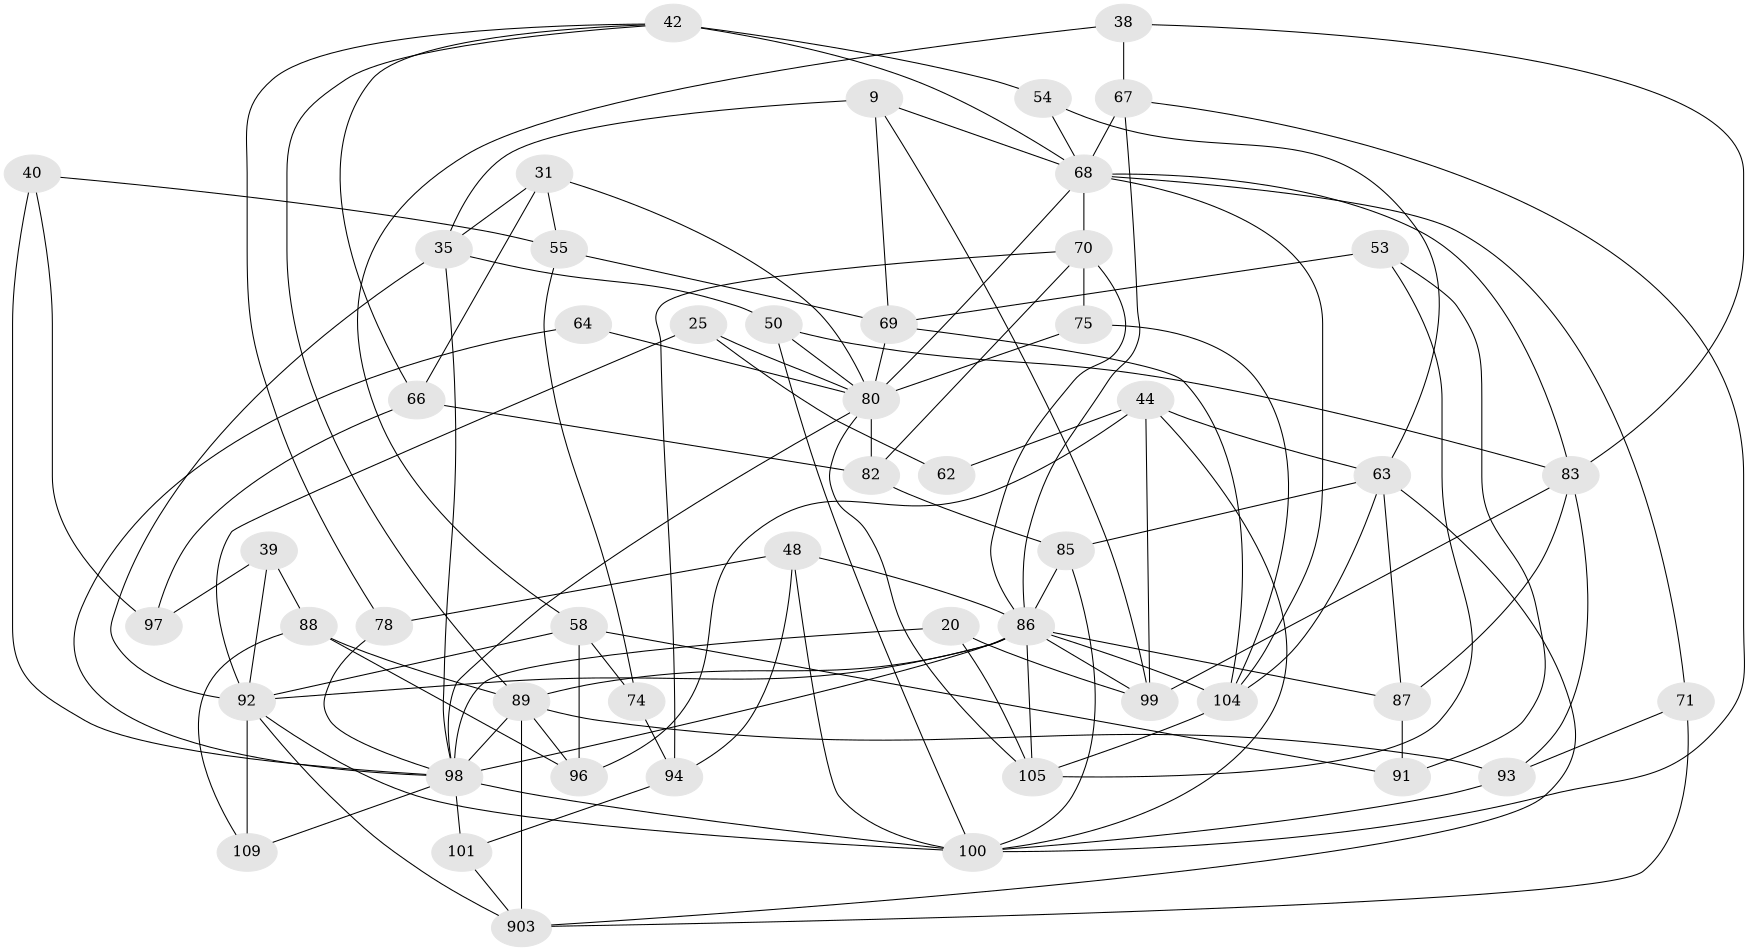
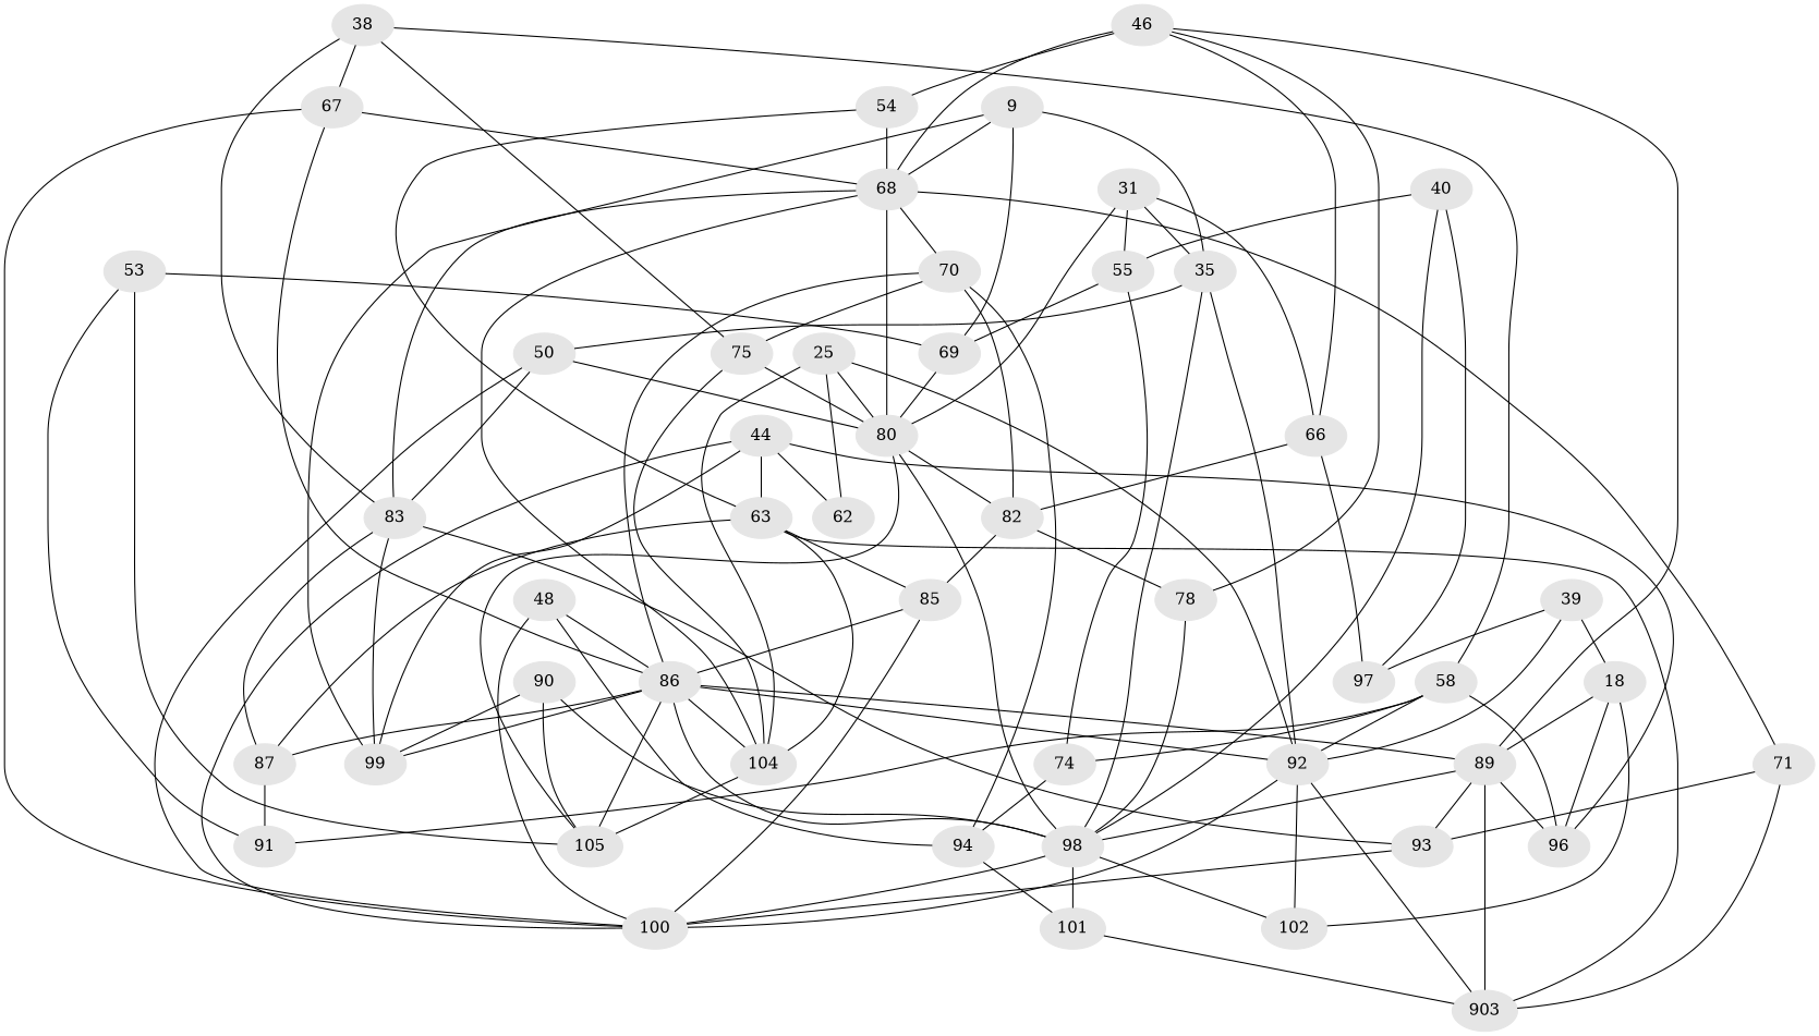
  graph {
    node [color=gray90 style=filled]
    9 [super="+2"]
    35
    68 [super="+18+30+32"]
    69
    99 [super="+76"]
    92 [super="+52+56"]
    50
    98 [super="+49+81+37"]
    80 [super="+22+59"]
    104 [super="+5+36+84"]
    83 [super="+28"]
    70 [super="+61"]
    71
    25 [super="+15"]
    62
    105 [super="+17"]
    82
    100 [super="+6+14"]
    n19 [label=903 super="+51"]
-   102 [label=109]
+   102
    31
    55
    66
    74
    97
    101
    58 [super="+24"]
    96 [super="+77"]
    91
    38
    67 [super="+57"]
    75 [super="+47"]
    86 [super="+72+79+65"]
    87
    93
    39
-   88
+   88 [label=18]
    89 [super="+11+45"]
    40 [super="+27"]
    44 [super="+43"]
    63 [super="+20"]
    85
-   46 [super="+33" label=42]
+   46 [super="+33"]
    54
    78
    48 [super="+29"]
    94
    53
-   64
-   90 [label=20]
+   90
    9 -- 35
    9 -- 68
    9 -- 69
    9 -- 99
    35 -- 92
    35 -- 50
    35 -- 98
    68 -- 80 [weight=2]
    68 -- 104 [weight=2]
    68 -- 83
    68 -- 70 [weight=3]
    68 -- 71
    69 -- 80
    92 -- 100
    92 -- n19
    92 -- 102 [weight=2]
    50 -- 80
    50 -- 83
    50 -- 100
    98 -- 100
    98 -- 102
    98 -- 101
    80 -- 98
    80 -- 105
    80 -- 82
    104 -- 105 [weight=2]
    83 -- 99
    83 -- 87
    83 -- 93
    70 -- 82
    70 -- 75
    70 -- 86 [weight=2]
    70 -- 94
    71 -- n19
    71 -- 93
    25 -- 92
    25 -- 80 [weight=2]
-   69 -- 104
+   25 -- 104
    25 -- 62 [weight=2]
    82 -- 85
    31 -- 35
    31 -- 80
    31 -- 55
    31 -- 66
    55 -- 69
    55 -- 74
    66 -- 82
    66 -- 97
    74 -- 94
    101 -- n19
    58 -- 92 [weight=2]
    58 -- 74
    58 -- 96
    58 -- 91
    38 -- 83
    38 -- 58
    38 -- 67
+   38 -- 75
    67 -- 68 [weight=2]
    67 -- 100
    67 -- 86
    75 -- 80 [weight=2]
    75 -- 104
    86 -- 99 [weight=3]
    86 -- 92 [weight=2]
    86 -- 98 [weight=3]
    86 -- 104 [weight=2]
    86 -- 105
    86 -- 87
    86 -- 89
    87 -- 91
    93 -- 100
    39 -- 92 [weight=2]
    39 -- 97
    39 -- 88
    88 -- 102
    88 -- 96
    88 -- 89
    89 -- 98
    89 -- n19 [weight=2]
    89 -- 96 [weight=2]
    89 -- 93
    40 -- 98 [weight=2]
    40 -- 55
    40 -- 97
    44 -- 99 [weight=2]
    44 -- 62 [weight=2]
    44 -- 100
    44 -- 96 [weight=2]
    44 -- 63
    63 -- 104
    63 -- n19
    63 -- 87
    63 -- 85
    85 -- 100
    85 -- 86
    46 -- 68
    46 -- 66
    46 -- 89
    46 -- 54 [weight=2]
    46 -- 78
    54 -- 68
    54 -- 63
    78 -- 98
    48 -- 100
    48 -- 86 [weight=2]
-   48 -- 78 [weight=2]
+   82 -- 78 [weight=2]
    48 -- 94
    94 -- 101
    53 -- 69
    53 -- 105
    53 -- 91
-   64 -- 98
-   64 -- 80 [weight=2]
    90 -- 99
    90 -- 98
    90 -- 105
  }
